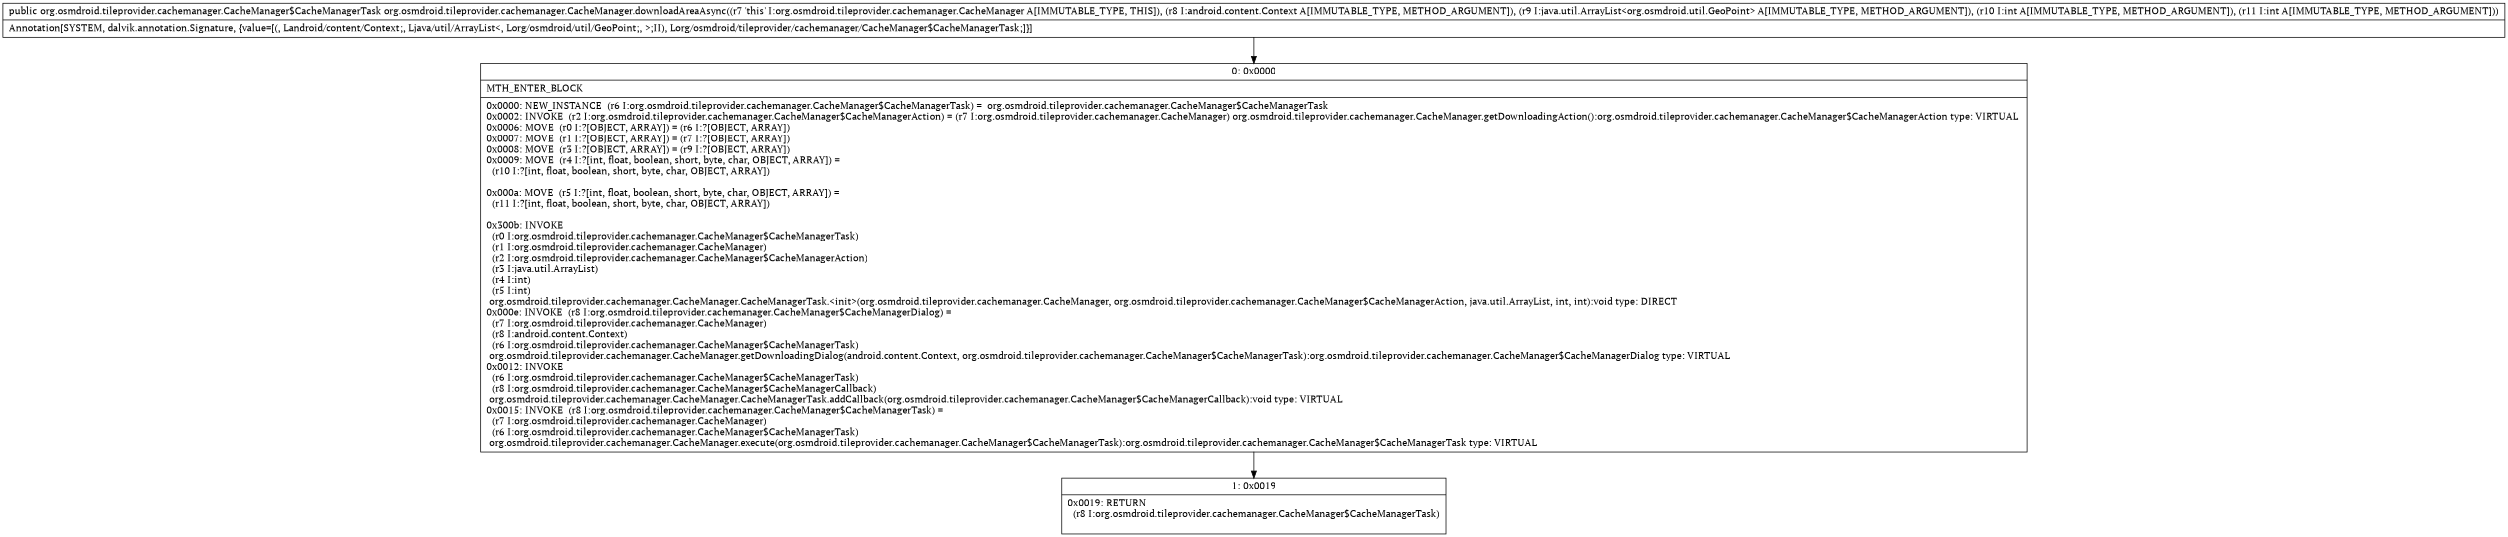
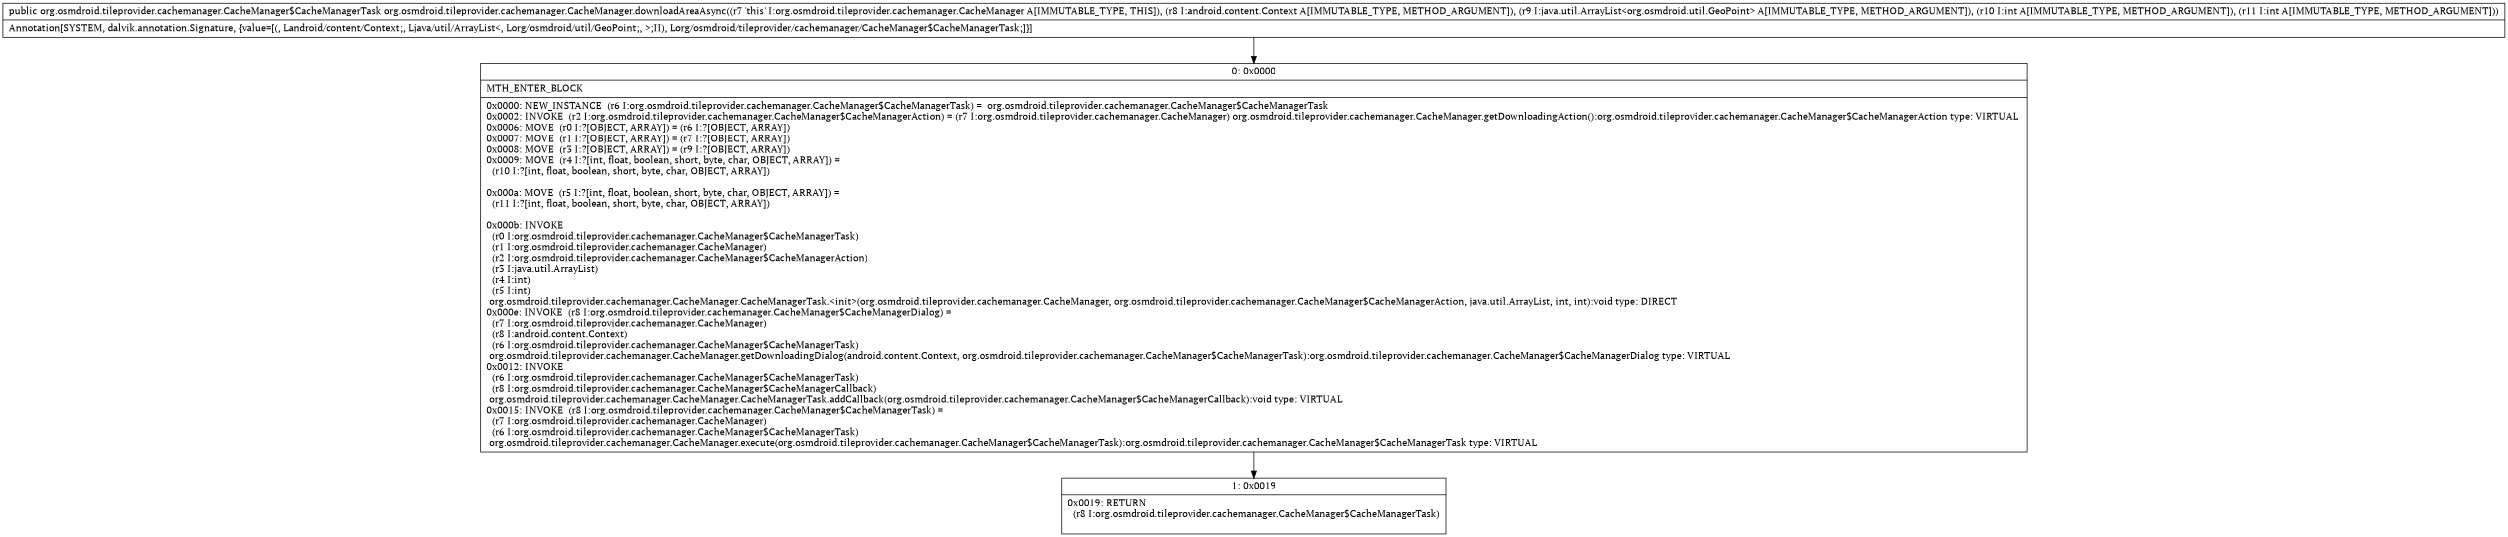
  digraph {
    fontname="PT Serif"
    node [shape=record fontname="PT Serif"]
    edge [fontname="PT Serif"]
-   n1 [label="{0\:\ 0x0000|MTH_ENTER_BLOCK\l|0x0000: NEW_INSTANCE  (r6 I:org.osmdroid.tileprovider.cachemanager.CacheManager$CacheManagerTask) =  org.osmdroid.tileprovider.cachemanager.CacheManager$CacheManagerTask \l0x0002: INVOKE  (r2 I:org.osmdroid.tileprovider.cachemanager.CacheManager$CacheManagerAction) = (r7 I:org.osmdroid.tileprovider.cachemanager.CacheManager) org.osmdroid.tileprovider.cachemanager.CacheManager.getDownloadingAction():org.osmdroid.tileprovider.cachemanager.CacheManager$CacheManagerAction type: VIRTUAL \l0x0006: MOVE  (r0 I:?[OBJECT, ARRAY]) = (r6 I:?[OBJECT, ARRAY]) \l0x0007: MOVE  (r1 I:?[OBJECT, ARRAY]) = (r7 I:?[OBJECT, ARRAY]) \l0x0008: MOVE  (r3 I:?[OBJECT, ARRAY]) = (r9 I:?[OBJECT, ARRAY]) \l0x0009: MOVE  (r4 I:?[int, float, boolean, short, byte, char, OBJECT, ARRAY]) = \l  (r10 I:?[int, float, boolean, short, byte, char, OBJECT, ARRAY])\l \l0x000a: MOVE  (r5 I:?[int, float, boolean, short, byte, char, OBJECT, ARRAY]) = \l  (r11 I:?[int, float, boolean, short, byte, char, OBJECT, ARRAY])\l \l0x300b: INVOKE  \l  (r0 I:org.osmdroid.tileprovider.cachemanager.CacheManager$CacheManagerTask)\l  (r1 I:org.osmdroid.tileprovider.cachemanager.CacheManager)\l  (r2 I:org.osmdroid.tileprovider.cachemanager.CacheManager$CacheManagerAction)\l  (r3 I:java.util.ArrayList)\l  (r4 I:int)\l  (r5 I:int)\l org.osmdroid.tileprovider.cachemanager.CacheManager.CacheManagerTask.\<init\>(org.osmdroid.tileprovider.cachemanager.CacheManager, org.osmdroid.tileprovider.cachemanager.CacheManager$CacheManagerAction, java.util.ArrayList, int, int):void type: DIRECT \l0x000e: INVOKE  (r8 I:org.osmdroid.tileprovider.cachemanager.CacheManager$CacheManagerDialog) = \l  (r7 I:org.osmdroid.tileprovider.cachemanager.CacheManager)\l  (r8 I:android.content.Context)\l  (r6 I:org.osmdroid.tileprovider.cachemanager.CacheManager$CacheManagerTask)\l org.osmdroid.tileprovider.cachemanager.CacheManager.getDownloadingDialog(android.content.Context, org.osmdroid.tileprovider.cachemanager.CacheManager$CacheManagerTask):org.osmdroid.tileprovider.cachemanager.CacheManager$CacheManagerDialog type: VIRTUAL \l0x0012: INVOKE  \l  (r6 I:org.osmdroid.tileprovider.cachemanager.CacheManager$CacheManagerTask)\l  (r8 I:org.osmdroid.tileprovider.cachemanager.CacheManager$CacheManagerCallback)\l org.osmdroid.tileprovider.cachemanager.CacheManager.CacheManagerTask.addCallback(org.osmdroid.tileprovider.cachemanager.CacheManager$CacheManagerCallback):void type: VIRTUAL \l0x0015: INVOKE  (r8 I:org.osmdroid.tileprovider.cachemanager.CacheManager$CacheManagerTask) = \l  (r7 I:org.osmdroid.tileprovider.cachemanager.CacheManager)\l  (r6 I:org.osmdroid.tileprovider.cachemanager.CacheManager$CacheManagerTask)\l org.osmdroid.tileprovider.cachemanager.CacheManager.execute(org.osmdroid.tileprovider.cachemanager.CacheManager$CacheManagerTask):org.osmdroid.tileprovider.cachemanager.CacheManager$CacheManagerTask type: VIRTUAL \l}"]
+   n1 [label="{0\:\ 0x0000|MTH_ENTER_BLOCK\l|0x0000: NEW_INSTANCE  (r6 I:org.osmdroid.tileprovider.cachemanager.CacheManager$CacheManagerTask) =  org.osmdroid.tileprovider.cachemanager.CacheManager$CacheManagerTask \l0x0002: INVOKE  (r2 I:org.osmdroid.tileprovider.cachemanager.CacheManager$CacheManagerAction) = (r7 I:org.osmdroid.tileprovider.cachemanager.CacheManager) org.osmdroid.tileprovider.cachemanager.CacheManager.getDownloadingAction():org.osmdroid.tileprovider.cachemanager.CacheManager$CacheManagerAction type: VIRTUAL \l0x0006: MOVE  (r0 I:?[OBJECT, ARRAY]) = (r6 I:?[OBJECT, ARRAY]) \l0x0007: MOVE  (r1 I:?[OBJECT, ARRAY]) = (r7 I:?[OBJECT, ARRAY]) \l0x0008: MOVE  (r3 I:?[OBJECT, ARRAY]) = (r9 I:?[OBJECT, ARRAY]) \l0x0009: MOVE  (r4 I:?[int, float, boolean, short, byte, char, OBJECT, ARRAY]) = \l  (r10 I:?[int, float, boolean, short, byte, char, OBJECT, ARRAY])\l \l0x000a: MOVE  (r5 I:?[int, float, boolean, short, byte, char, OBJECT, ARRAY]) = \l  (r11 I:?[int, float, boolean, short, byte, char, OBJECT, ARRAY])\l \l0x000b: INVOKE  \l  (r0 I:org.osmdroid.tileprovider.cachemanager.CacheManager$CacheManagerTask)\l  (r1 I:org.osmdroid.tileprovider.cachemanager.CacheManager)\l  (r2 I:org.osmdroid.tileprovider.cachemanager.CacheManager$CacheManagerAction)\l  (r3 I:java.util.ArrayList)\l  (r4 I:int)\l  (r5 I:int)\l org.osmdroid.tileprovider.cachemanager.CacheManager.CacheManagerTask.\<init\>(org.osmdroid.tileprovider.cachemanager.CacheManager, org.osmdroid.tileprovider.cachemanager.CacheManager$CacheManagerAction, java.util.ArrayList, int, int):void type: DIRECT \l0x000e: INVOKE  (r8 I:org.osmdroid.tileprovider.cachemanager.CacheManager$CacheManagerDialog) = \l  (r7 I:org.osmdroid.tileprovider.cachemanager.CacheManager)\l  (r8 I:android.content.Context)\l  (r6 I:org.osmdroid.tileprovider.cachemanager.CacheManager$CacheManagerTask)\l org.osmdroid.tileprovider.cachemanager.CacheManager.getDownloadingDialog(android.content.Context, org.osmdroid.tileprovider.cachemanager.CacheManager$CacheManagerTask):org.osmdroid.tileprovider.cachemanager.CacheManager$CacheManagerDialog type: VIRTUAL \l0x0012: INVOKE  \l  (r6 I:org.osmdroid.tileprovider.cachemanager.CacheManager$CacheManagerTask)\l  (r8 I:org.osmdroid.tileprovider.cachemanager.CacheManager$CacheManagerCallback)\l org.osmdroid.tileprovider.cachemanager.CacheManager.CacheManagerTask.addCallback(org.osmdroid.tileprovider.cachemanager.CacheManager$CacheManagerCallback):void type: VIRTUAL \l0x0015: INVOKE  (r8 I:org.osmdroid.tileprovider.cachemanager.CacheManager$CacheManagerTask) = \l  (r7 I:org.osmdroid.tileprovider.cachemanager.CacheManager)\l  (r6 I:org.osmdroid.tileprovider.cachemanager.CacheManager$CacheManagerTask)\l org.osmdroid.tileprovider.cachemanager.CacheManager.execute(org.osmdroid.tileprovider.cachemanager.CacheManager$CacheManagerTask):org.osmdroid.tileprovider.cachemanager.CacheManager$CacheManagerTask type: VIRTUAL \l}"]
    n2 [label="{1\:\ 0x0019|0x0019: RETURN  \l  (r8 I:org.osmdroid.tileprovider.cachemanager.CacheManager$CacheManagerTask)\l \l}"]
    n3 [label="{public org.osmdroid.tileprovider.cachemanager.CacheManager$CacheManagerTask org.osmdroid.tileprovider.cachemanager.CacheManager.downloadAreaAsync((r7 'this' I:org.osmdroid.tileprovider.cachemanager.CacheManager A[IMMUTABLE_TYPE, THIS]), (r8 I:android.content.Context A[IMMUTABLE_TYPE, METHOD_ARGUMENT]), (r9 I:java.util.ArrayList\<org.osmdroid.util.GeoPoint\> A[IMMUTABLE_TYPE, METHOD_ARGUMENT]), (r10 I:int A[IMMUTABLE_TYPE, METHOD_ARGUMENT]), (r11 I:int A[IMMUTABLE_TYPE, METHOD_ARGUMENT]))  | Annotation[SYSTEM, dalvik.annotation.Signature, \{value=[(, Landroid\/content\/Context;, Ljava\/util\/ArrayList\<, Lorg\/osmdroid\/util\/GeoPoint;, \>;II), Lorg\/osmdroid\/tileprovider\/cachemanager\/CacheManager$CacheManagerTask;]\}]\l}"]
    n1 -> n2
    n3 -> n1
  }
